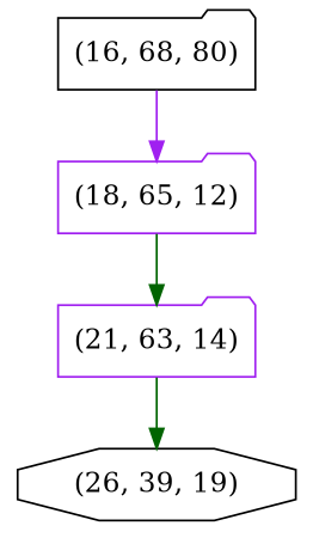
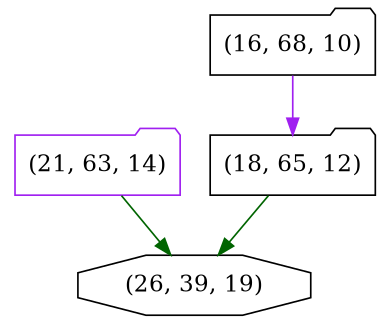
  digraph {
    fontname="DejaVu Serif"
    node [color=purple fontname="DejaVu Serif" shape=folder]
    edge [color=darkgreen fontname="DejaVu Serif"]
-   "(18, 65, 12)"
-   "(16, 68, 10)" [color=black label="(16, 68, 80)"]
+   "(18, 65, 12)" [color=black]
+   "(16, 68, 10)" [color=black]
    "(21, 63, 14)"
    n4 [color=black label="(26, 39, 19)" shape=octagon]
-   "(18, 65, 12)" -> "(21, 63, 14)"
+   "(18, 65, 12)" -> n4
    "(16, 68, 10)" -> "(18, 65, 12)" [color=purple]
    "(21, 63, 14)" -> n4
  }
